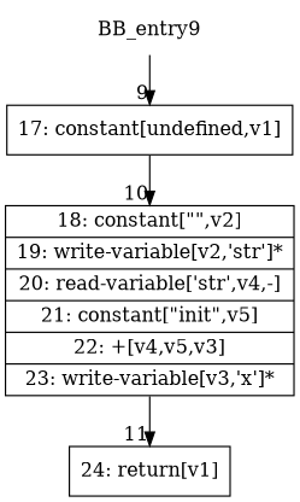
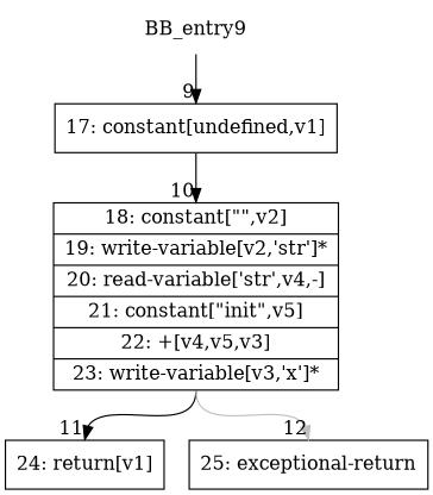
  digraph {
    rankdir=TD
    node [shape=record]
    edge [headport=n tailport=s]
    n1 [label=BB_entry9 shape=none]
    n2 [label="{17: constant[undefined,v1]}"]
    n3 [label="{18: constant[\"\",v2]|19: write-variable[v2,'str']*|20: read-variable['str',v4,-]|21: constant[\"init\",v5]|22: +[v4,v5,v3]|23: write-variable[v3,'x']*}"]
    n4 [label="{24: return[v1]}"]
+   n5 [label="{25: exceptional-return}"]
    n1 -> n2 [headlabel="    9"]
    n2 -> n3 [headlabel="      10"]
    n3 -> n4 [headlabel="      11"]
+   n3 -> n5 [color=gray headlabel="      12"]
  }
